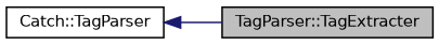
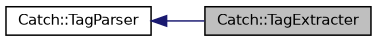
  digraph {
    rankdir=LR
    node [color=black fontname=Helvetica fontsize=10 shape=record style=filled]
-   n1 [fillcolor=grey75 fontcolor=black height=0.2 label="TagParser::TagExtracter" width=0.4]
+   n1 [fillcolor=grey75 fontcolor=black height=0.2 label="Catch::TagExtracter" width=0.4]
    n2 [fillcolor=white height=0.2 label="Catch::TagParser" width=0.4]
    n2 -> n1 [color=midnightblue dir=back fontname=Helvetica fontsize=10 labelfontname=Helvetica labelfontsize=10 style=solid]
  }
